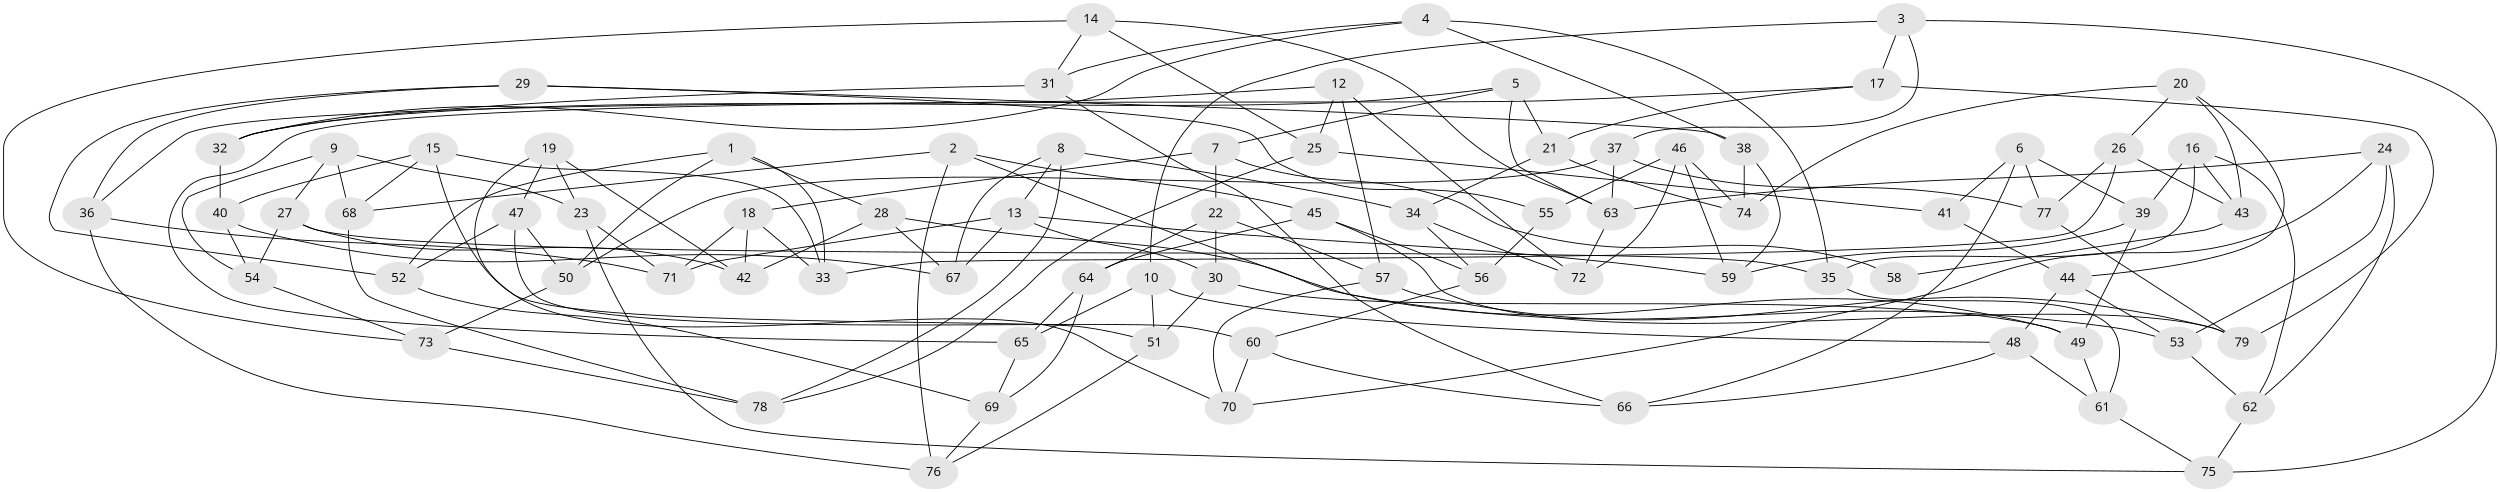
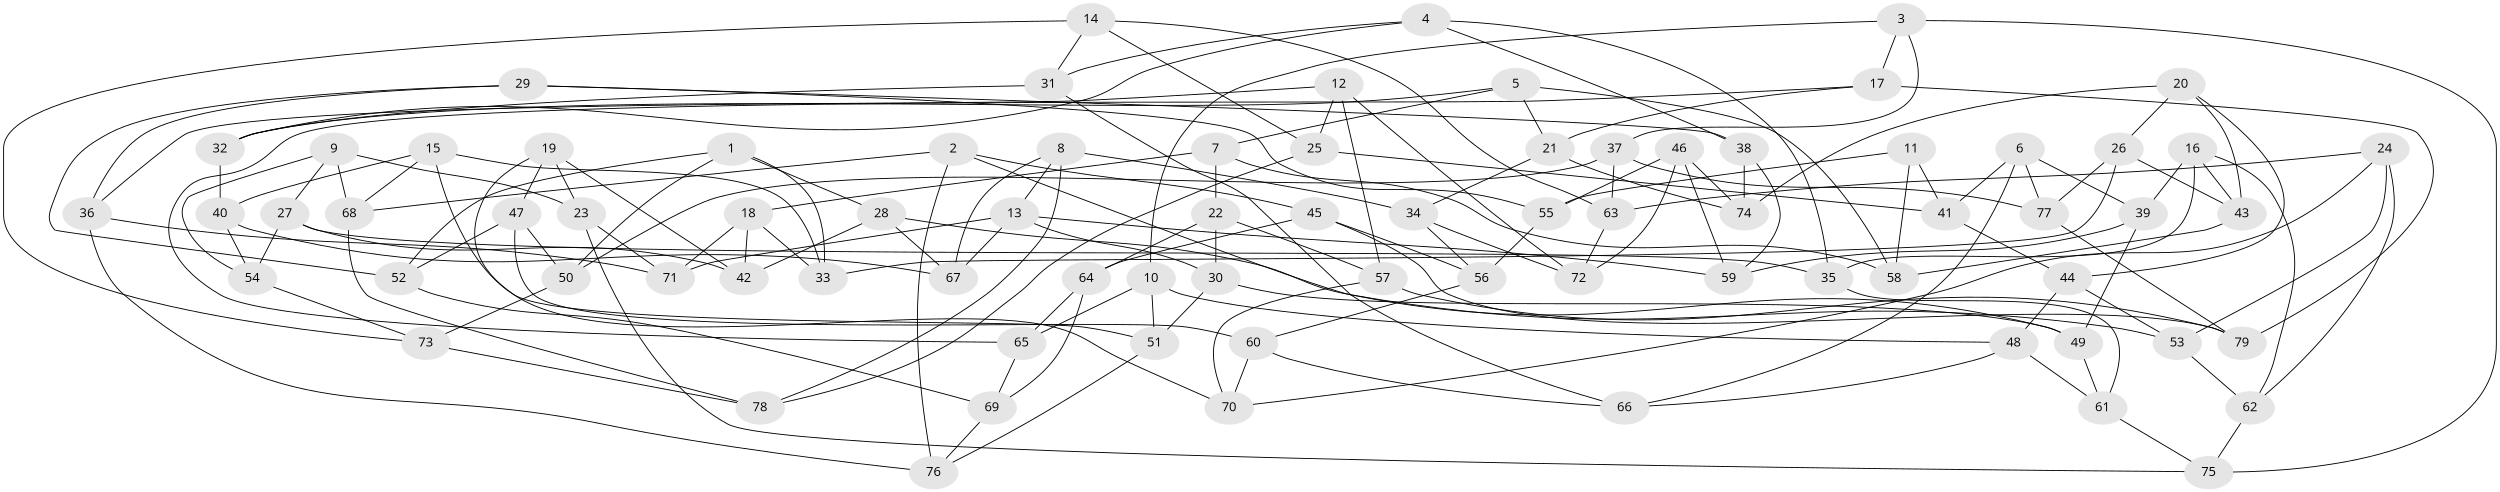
  graph {
    fontname="Open Sans"
    node [color=gray90 fontname="Open Sans" style=filled]
    edge [fontname="Open Sans"]
    1
    28
    33
    50
    52
    67
    42
    53
    73
    69
    2
    45
    49
    68
    76
    79
    64
    56
    61
    78
    3
    10
    17
    37
    75
    48
    51
    65
    21
    77
    63
    4
    31
    32
    35
    38
    66
    40
    59
    74
    5
    7
    58
    18
    22
    34
    6
    39
    41
    44
    71
    57
    30
    8
    13
    72
    9
    23
    27
    54
+   11
    55
    12
    25
    36
    70
    14
    15
    16
    43
    62
    19
    47
    60
    20
    26
    24
    29
    46
    1 -- 28
    1 -- 33
    1 -- 50
    1 -- 52
    28 -- 67
    28 -- 42
    28 -- 53
    50 -- 73
    52 -- 69
    53 -- 62
    73 -- 78
    69 -- 76
    2 -- 45
    2 -- 49
    2 -- 68
    2 -- 76
    45 -- 79
    45 -- 64
    45 -- 56
    49 -- 61
    68 -- 78
    64 -- 69
    64 -- 65
    56 -- 60
    61 -- 75
    3 -- 10
    3 -- 17
    3 -- 37
    3 -- 75
    10 -- 48
    10 -- 51
    10 -- 65
    17 -- 79
    17 -- 65
    17 -- 21
    37 -- 50
    37 -- 77
    37 -- 63
    48 -- 61
    48 -- 66
    51 -- 76
    65 -- 69
    21 -- 74
    21 -- 34
    77 -- 79
    63 -- 72
    4 -- 31
    4 -- 32
    4 -- 35
    4 -- 38
    31 -- 32
    31 -- 66
    32 -- 40
    35 -- 61
    38 -- 59
    38 -- 74
    40 -- 67
    40 -- 54
    5 -- 21
    5 -- 32
    5 -- 7
-   5 -- 63
+   5 -- 58
    7 -- 58
    7 -- 18
    7 -- 22
    18 -- 33
    18 -- 42
    18 -- 71
    22 -- 64
    22 -- 57
    22 -- 30
    34 -- 56
    34 -- 72
    6 -- 77
    6 -- 66
    6 -- 39
    6 -- 41
    39 -- 49
    39 -- 59
    41 -- 44
    44 -- 53
    44 -- 48
    57 -- 79
    57 -- 70
    30 -- 49
    30 -- 51
    8 -- 67
    8 -- 78
    8 -- 34
    8 -- 13
    13 -- 67
    13 -- 59
    13 -- 71
    13 -- 30
    9 -- 68
    9 -- 23
    9 -- 27
    9 -- 54
    23 -- 75
    23 -- 71
    27 -- 42
    27 -- 35
    27 -- 54
    54 -- 73
+   11 -- 58
+   11 -- 41
+   11 -- 55
    55 -- 56
    12 -- 57
    12 -- 72
    12 -- 25
    12 -- 36
    25 -- 78
    25 -- 41
    36 -- 76
    36 -- 71
    14 -- 73
    14 -- 63
    14 -- 31
    14 -- 25
    15 -- 33
    15 -- 68
    15 -- 51
    15 -- 40
    16 -- 35
    16 -- 39
    16 -- 43
    16 -- 62
    43 -- 58
    62 -- 75
    19 -- 42
    19 -- 23
    19 -- 70
    19 -- 47
    47 -- 50
    47 -- 52
    47 -- 60
    60 -- 66
    60 -- 70
    20 -- 74
    20 -- 44
    20 -- 43
    20 -- 26
    26 -- 33
    26 -- 77
    26 -- 43
    24 -- 53
    24 -- 63
    24 -- 70
    24 -- 62
    29 -- 52
    29 -- 38
    29 -- 55
    29 -- 36
    46 -- 59
    46 -- 74
    46 -- 72
    46 -- 55
  }
